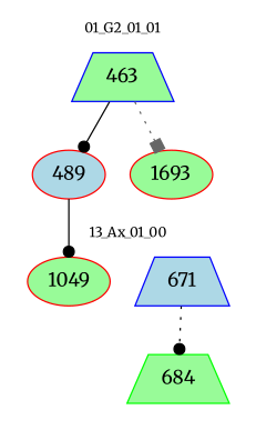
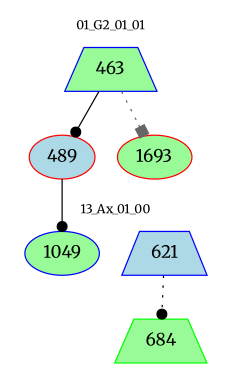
  digraph {
    fontname=Merriweather
    node [color=red fillcolor=palegreen fontname=Merriweather shape=trapezium style=filled]
    edge [arrowhead=dot color=black fontname=Merriweather style=dotted]
-   n1 [color=blue fillcolor=lightblue label=671]
+   n1 [color=blue fillcolor=lightblue label=621]
    n2 [color=green label=684]
-   n3 [label=1049 shape=ellipse]
+   n3 [color=blue label=1049 shape=ellipse]
    n4 [color=blue label=463]
    n5 [fillcolor=lightblue label=489 shape=ellipse]
    n6 [label=1693 shape=ellipse]
    subgraph cluster_1 {
      color=white
      fontsize=10
      label="13_Ax_01_00"
      n1
      n2
      n3
    }
    subgraph cluster_2 {
      color=white
      fontsize=10
      label="01_G2_01_01"
      n4
      n5
      n6
    }
    n1 -> n2
    n4 -> n5 [style=solid]
    n4 -> n6 [arrowhead=box color=gray40]
    n5 -> n3 [style=solid]
  }
